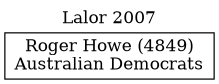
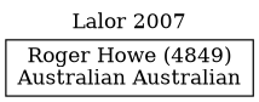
  digraph {
    label="Lalor 2007"
    labelloc=t
    mclimit=10
-   n1 [label="Roger Howe (4849)\nAustralian Democrats" shape=box]
+   n1 [label="Roger Howe (4849)\nAustralian Australian" shape=box]
  }
